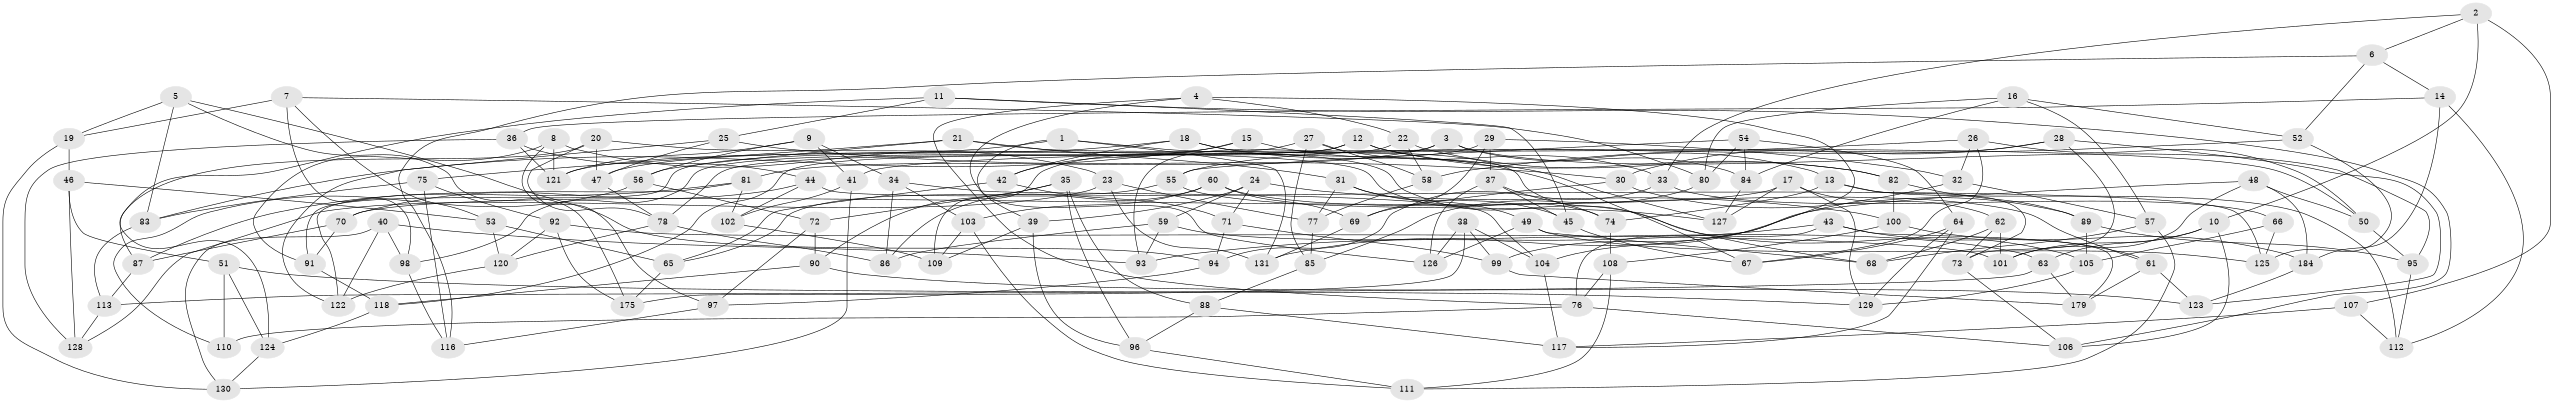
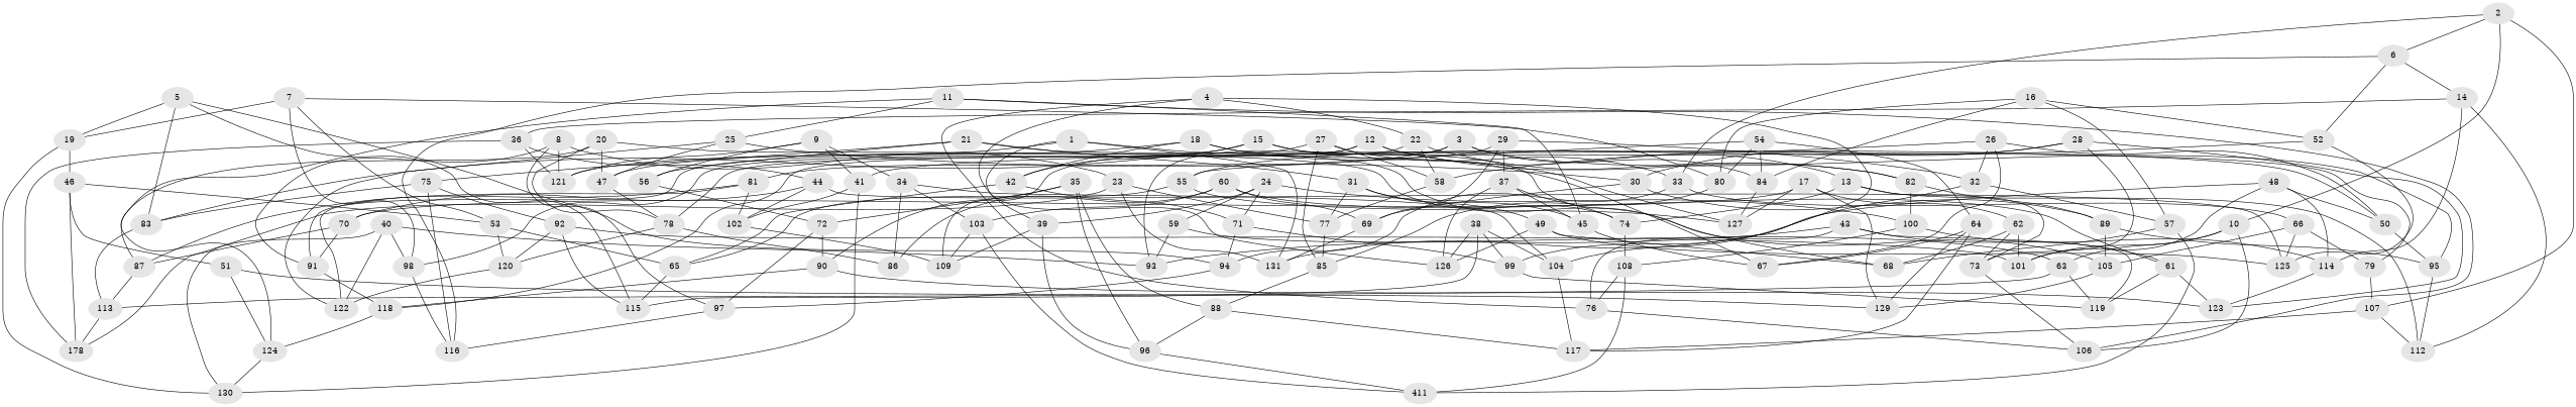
  graph {
    node [color=gray90 style=filled]
    1
    39
    105
    121
    131
    109
    96
    129
    2
    6
    10
    33
    107
    14
    52
    116
    63
    101
    106
    94
    66
    112
    117
    3
    81
    84
    93
    95
    87
    122
    102
    127
    4
    22
    76
    104
    126
    82
    58
    118
-   110
    5
    19
    83
-   115 [label=175]
+   115
    46
    130
    113
    97
    36
-   114 [label=184]
+   114
    125
    7
    53
    80
    98
    65
    120
    85
    8
    23
    91
    77
-   128
+   128 [label=178]
    9
    34
    41
    56
    86
    103
    72
-   119 [label=179]
+   119
    11
    25
    45
    124
    47
    30
    67
    12
    13
    78
    73
    74
    100
    89
    108
    44
    123
    15
    42
+   79
    71
    16
    57
    68
-   111
+   111 [label=411]
    17
    62
    70
    18
    51
    20
    21
    31
    50
    75
    49
    92
    24
    59
    99
    69
    26
    32
    27
    88
    28
    55
    29
    37
    35
    90
    38
    40
    43
    61
    48
    54
    64
    60
    1 -- 39
    1 -- 105
    1 -- 121
    1 -- 131
    39 -- 109
    39 -- 96
    105 -- 129
    96 -- 111
    2 -- 6
    2 -- 10
    2 -- 33
    2 -- 107
    6 -- 14
    6 -- 52
    6 -- 116
    10 -- 63
    10 -- 101
    10 -- 106
    33 -- 94
    33 -- 66
    107 -- 112
    107 -- 117
    14 -- 112
    14 -- 36
    14 -- 114
    52 -- 58
    52 -- 125
    63 -- 113
    63 -- 119
    94 -- 97
    66 -- 105
    66 -- 125
+   66 -- 79
    3 -- 81
    3 -- 84
    3 -- 93
    3 -- 95
    81 -- 87
    81 -- 122
    81 -- 102
    84 -- 127
    95 -- 112
    87 -- 113
    102 -- 109
    4 -- 22
    4 -- 76
    4 -- 104
    4 -- 126
    22 -- 82
    22 -- 58
    22 -- 118
    76 -- 106
-   76 -- 110
    104 -- 117
    82 -- 100
    82 -- 89
    58 -- 77
    118 -- 124
    5 -- 94
    5 -- 19
    5 -- 83
    5 -- 115
    19 -- 46
    19 -- 130
    83 -- 113
    46 -- 53
    46 -- 128
    46 -- 51
    113 -- 128
    97 -- 116
    36 -- 121
    36 -- 128
    36 -- 44
    114 -- 123
    7 -- 19
    7 -- 53
    7 -- 80
    7 -- 98
    53 -- 65
    53 -- 120
    80 -- 85
    98 -- 116
    65 -- 115
    120 -- 122
    85 -- 88
    8 -- 121
    8 -- 97
    8 -- 23
    8 -- 91
    23 -- 131
    23 -- 77
    23 -- 128
    91 -- 118
    77 -- 85
    9 -- 121
    9 -- 34
    9 -- 41
    9 -- 56
    34 -- 104
    34 -- 86
    34 -- 103
    41 -- 102
    41 -- 130
-   56 -- 110
    56 -- 72
    103 -- 109
    103 -- 111
    72 -- 97
    72 -- 90
    11 -- 106
    11 -- 25
    11 -- 45
    11 -- 124
    25 -- 122
    25 -- 47
    25 -- 30
    45 -- 67
    124 -- 130
    47 -- 78
    30 -- 89
    30 -- 69
    12 -- 82
    12 -- 98
    12 -- 13
    12 -- 78
    13 -- 112
    13 -- 73
    13 -- 74
    78 -- 120
    78 -- 86
    73 -- 106
    74 -- 108
    100 -- 114
    100 -- 108
    89 -- 105
    89 -- 95
    108 -- 76
    108 -- 111
    44 -- 102
    44 -- 125
    44 -- 70
    15 -- 83
    15 -- 67
    15 -- 42
+   15 -- 79
    42 -- 65
    42 -- 71
+   79 -- 107
    71 -- 94
    71 -- 99
    16 -- 52
    16 -- 84
    16 -- 80
    16 -- 57
    57 -- 68
    57 -- 111
    17 -- 129
    17 -- 127
    17 -- 62
    17 -- 70
    62 -- 101
    62 -- 73
    62 -- 68
    70 -- 87
    70 -- 91
    18 -- 127
    18 -- 47
    18 -- 42
    18 -- 68
    51 -- 129
-   51 -- 110
    51 -- 124
    20 -- 87
    20 -- 47
    20 -- 78
    20 -- 74
    21 -- 56
    21 -- 31
    21 -- 50
    21 -- 75
    31 -- 77
    31 -- 45
    31 -- 49
    50 -- 95
    75 -- 116
    75 -- 83
    75 -- 92
    49 -- 126
    49 -- 125
    49 -- 68
    92 -- 101
    92 -- 115
    92 -- 120
    24 -- 39
    24 -- 100
    24 -- 71
    24 -- 59
    59 -- 63
    59 -- 93
-   59 -- 86
    99 -- 119
    69 -- 131
    26 -- 41
    26 -- 67
    26 -- 50
    26 -- 32
    32 -- 57
    32 -- 99
    27 -- 33
    27 -- 58
    27 -- 85
    27 -- 91
    88 -- 96
    88 -- 117
    28 -- 30
    28 -- 73
    28 -- 123
    28 -- 55
    55 -- 127
    55 -- 65
    29 -- 109
    29 -- 69
    29 -- 32
    29 -- 37
    37 -- 126
    37 -- 45
    37 -- 74
    35 -- 96
    35 -- 72
    35 -- 88
    35 -- 90
    90 -- 118
    90 -- 123
    38 -- 104
    38 -- 126
    38 -- 115
    38 -- 99
    40 -- 93
    40 -- 122
    40 -- 130
    40 -- 98
    43 -- 93
    43 -- 76
    43 -- 119
    43 -- 61
    61 -- 119
    61 -- 123
    48 -- 131
    48 -- 101
    48 -- 114
    48 -- 50
    54 -- 84
    54 -- 80
    54 -- 55
    54 -- 64
    64 -- 129
    64 -- 117
    64 -- 67
    60 -- 86
    60 -- 103
    60 -- 69
    60 -- 61
  }
